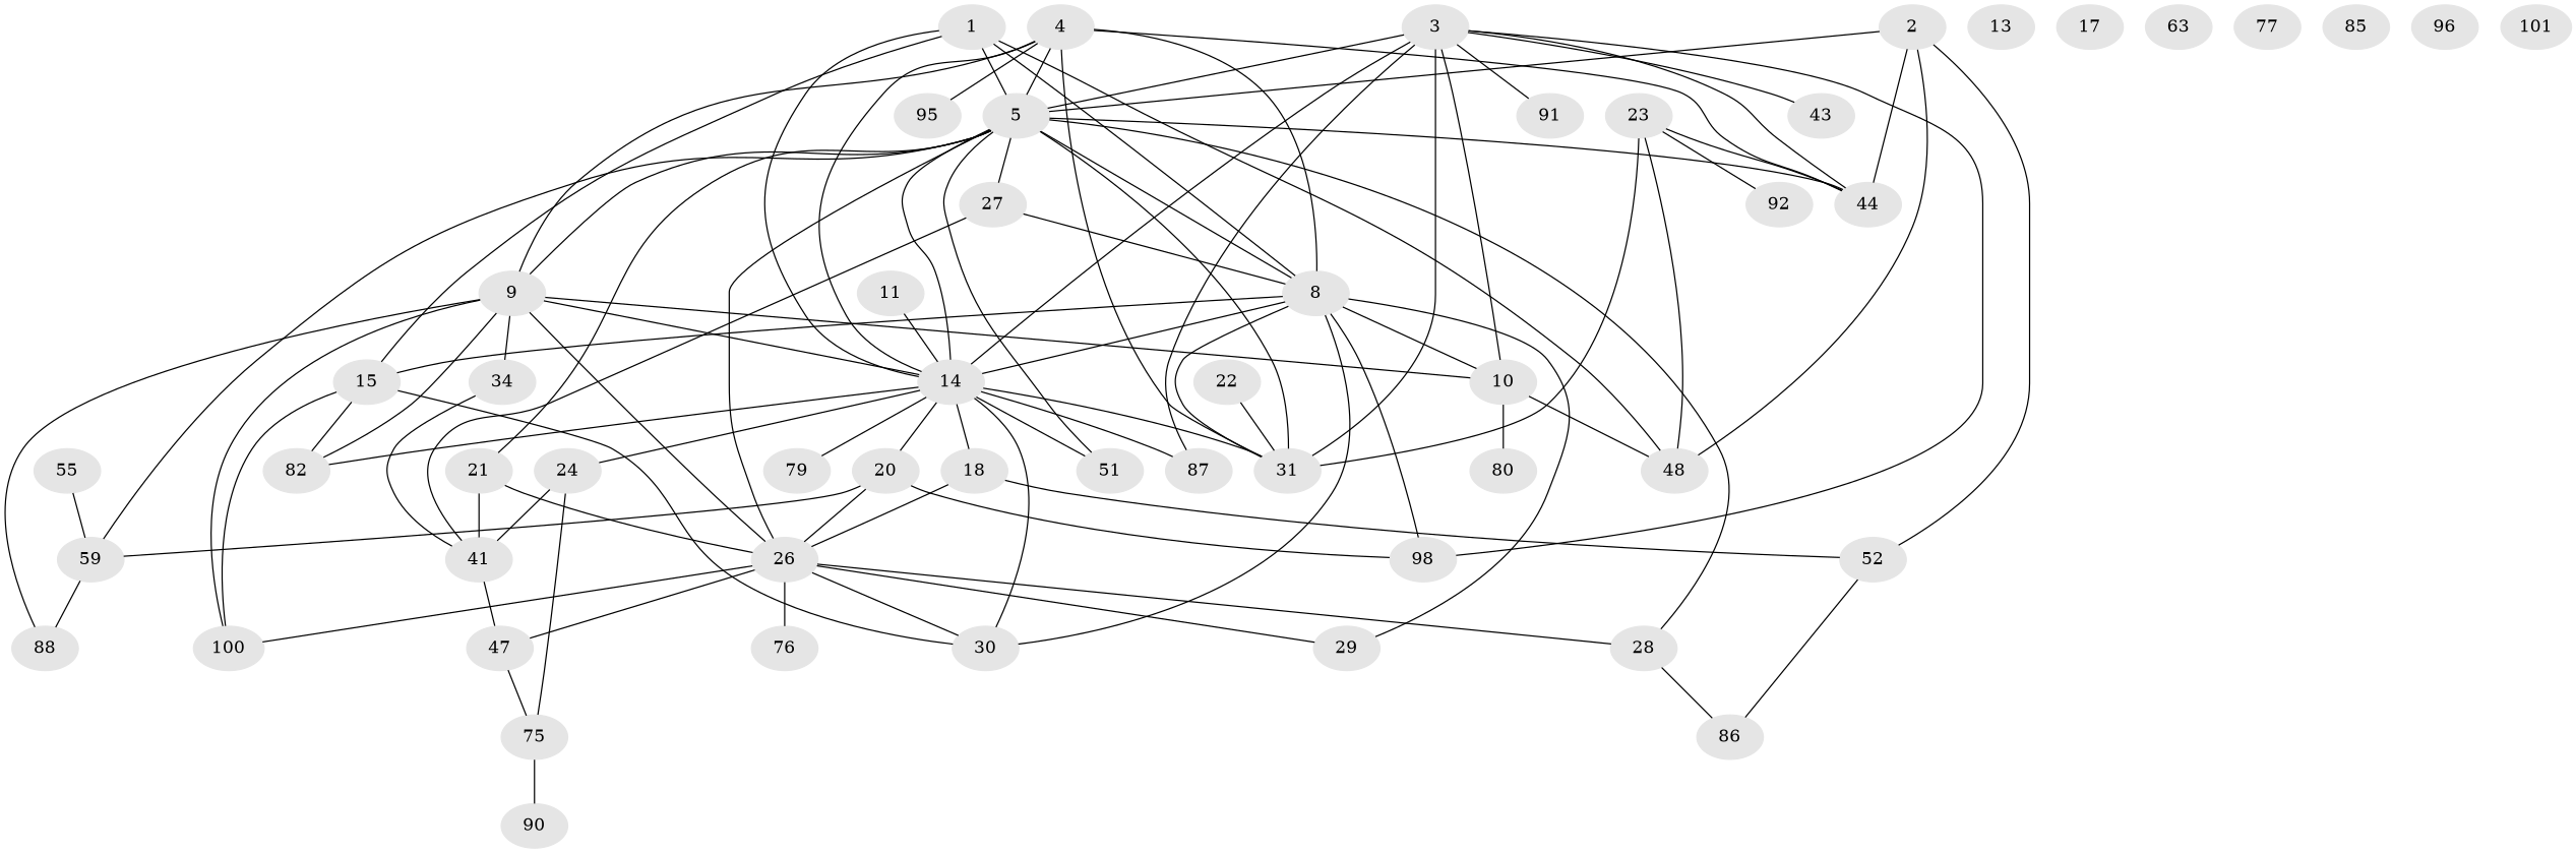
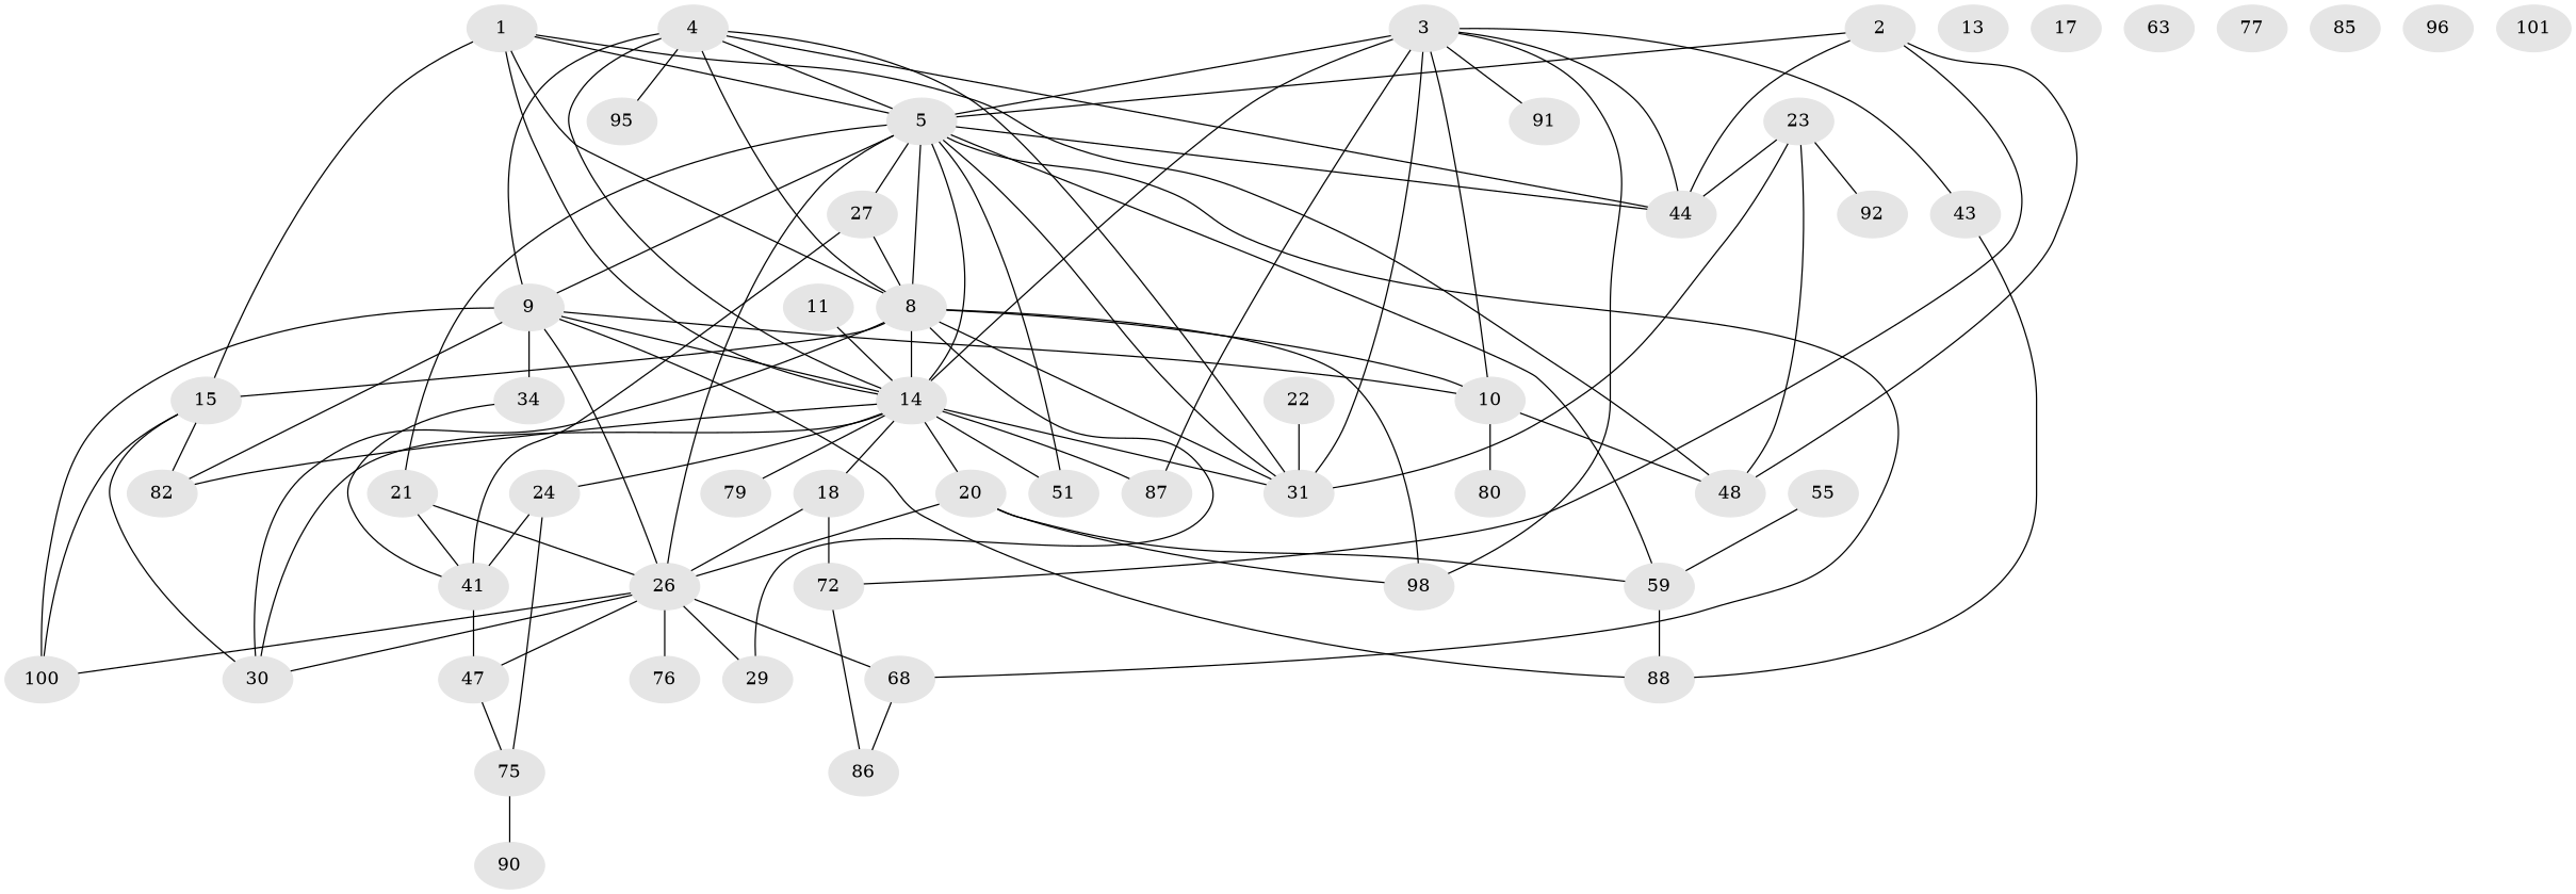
  graph {
    node [color=gray90 style=filled]
    5 [super="+19+39+6"]
    8 [super="+46+12"]
    14 [super="+69+35+106+58+16"]
    44 [super="+68"]
    31 [super="+93+50"]
    9 [super="+54"]
    21
    26 [super="+105+65+32+53"]
    27
-   28 [super="+109+45"]
+   28 [super="+109+45" label=68]
    51
    59 [super="+62"]
    1
    15 [super="+81"]
    48 [super="+49"]
    10
    98
    29
    30
    87
    82
    18 [super="+61"]
    20 [super="+97"]
    24 [super="+71"]
    79
    100 [super="+104"]
    2 [super="+40"]
-   52
+   52 [label=72]
    86
    3 [super="+99+73+67+7+94"]
    43
    91
    80
    88
    4 [super="+38+78"]
    95
    34 [super="+37"]
    41 [super="+42+83"]
    47 [super="+74"]
    76
    11
    13
    75
    17
    22
    23
    92
    90
    55
    63
    77
    85
    96
    101
    5 -- 8 [weight=2]
    5 -- 14 [weight=2]
    5 -- 44
    5 -- 31
    5 -- 9
    5 -- 21
    5 -- 26 [weight=2]
    5 -- 27
    5 -- 28
    5 -- 51
    5 -- 59
    8 -- 14
    8 -- 31
    8 -- 15 [weight=2]
    8 -- 10
    8 -- 98
    8 -- 29
    8 -- 30
    14 -- 31 [weight=2]
    14 -- 51
    14 -- 30
    14 -- 87
    14 -- 82
    14 -- 18
    14 -- 20
    14 -- 24
    14 -- 79
    9 -- 14
    9 -- 26
    9 -- 10
    9 -- 82
    9 -- 100
    9 -- 88
    9 -- 34
    21 -- 26
    21 -- 41
    26 -- 28 [weight=2]
    26 -- 29
    26 -- 30
    26 -- 100
    26 -- 47
    26 -- 76
    27 -- 8 [weight=2]
    27 -- 41
    28 -- 86
    59 -- 88
    1 -- 5
    1 -- 8
    1 -- 14
    1 -- 15
    1 -- 48
    15 -- 30
    15 -- 82
    15 -- 100
    10 -- 48
    10 -- 80
    18 -- 26
    18 -- 52
    20 -- 26
    20 -- 59
    20 -- 98
    24 -- 41
    24 -- 75
    2 -- 5
    2 -- 44
    2 -- 48
    2 -- 52
    52 -- 86
    3 -- 5
    3 -- 14 [weight=3]
    3 -- 44
    3 -- 31
    3 -- 10
    3 -- 98
    3 -- 87
    3 -- 43
    3 -- 91
+   43 -- 88
    4 -- 5 [weight=2]
    4 -- 8 [weight=2]
    4 -- 14
    4 -- 44
    4 -- 31
    4 -- 9
    4 -- 95
    34 -- 41
    41 -- 47
    47 -- 75
    11 -- 14
    75 -- 90
    22 -- 31
    23 -- 44
    23 -- 31
    23 -- 48
    23 -- 92
    55 -- 59
  }
